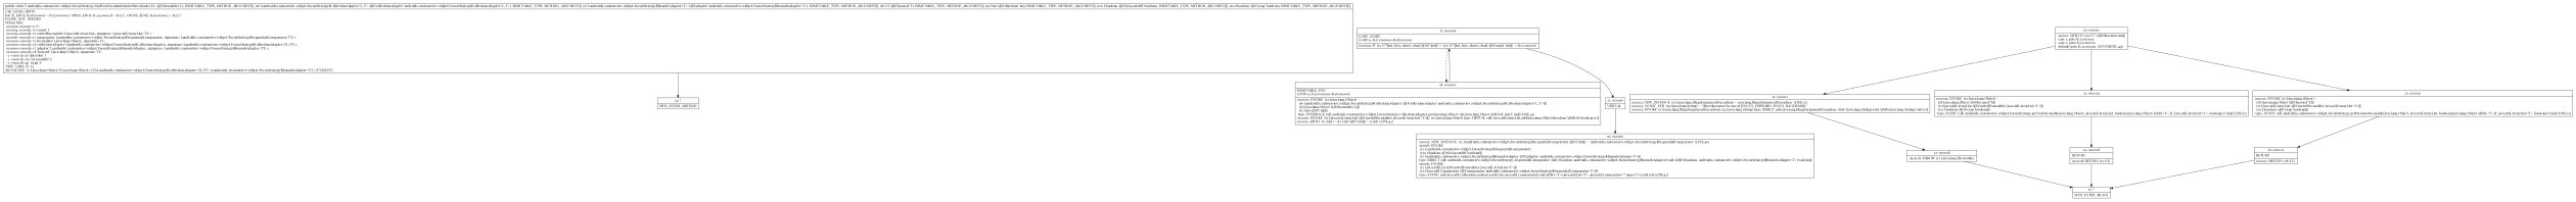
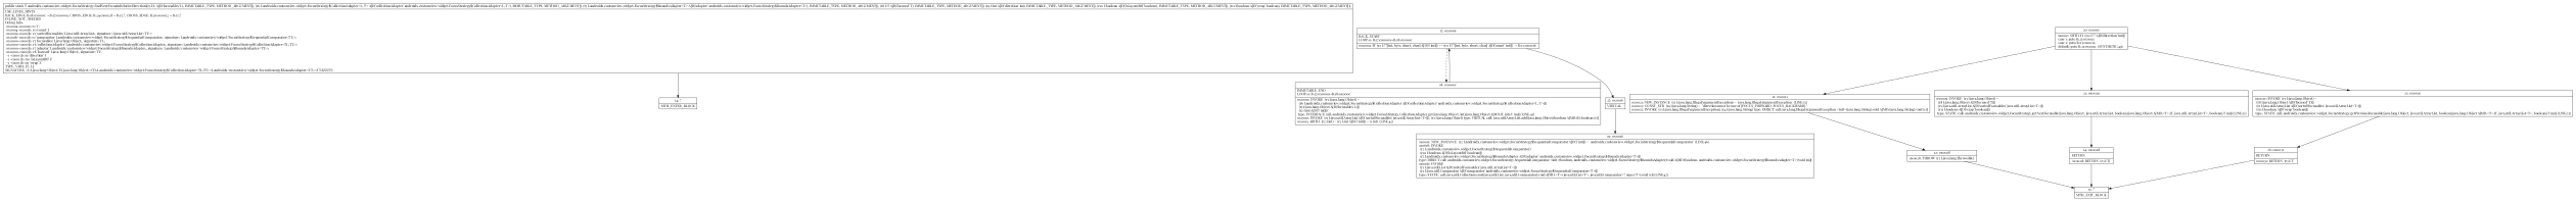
  digraph {
    fontname="Playfair Display"
    node [fontname="Playfair Display" shape=record]
    edge [fontname="Playfair Display"]
-   n1 [label="{14\:\ ?|MTH_ENTER_METHOD\l}"]
-   n2 [label="{17\:\ 0x000a|LOOP_START\lLOOP:0: B:17:0x000a\-\>B:18:0x000c\l|0x000a: IF  (r2 I:??[int, byte, short, char] A[D('i' int)]) \>= (r0 I:??[int, byte, short, char] A[D('count' int)])  \-\> B:27:0x0016 \l}"]
+   n1 [label="{14\:\ ?|MTH_ENTER_BLOCK\l}"]
+   n2 [label="{17\:\ 0x000a|BACK_START\lLOOP:0: B:17:0x000a\-\>B:18:0x000c\l|0x000a: IF  (r2 I:??[int, byte, short, char] A[D('i' int)]) \>= (r0 I:??[int, byte, short, char] A[D('count' int)])  \-\> B:27:0x0016 \l}"]
    n3 [label="{18\:\ 0x000c|IMMUTABLE_END\lLOOP:0: B:17:0x000a\-\>B:18:0x000c\l|0x000c: INVOKE  (r3 I:java.lang.Object) = \l  (r6 I:androidx.customview.widget.FocusStrategy$CollectionAdapter A[D('collectionAdapter' androidx.customview.widget.FocusStrategy$CollectionAdapter\<L, T\>)])\l  (r5 I:java.lang.Object A[D('focusables' L)])\l  (r2 I:int A[D('i' int)])\l type: INTERFACE call: androidx.customview.widget.FocusStrategy.CollectionAdapter.get(java.lang.Object, int):java.lang.Object A[MD:(T, int):V (m)] (LINE:43)\l0x0010: INVOKE  (r1 I:java.util.ArrayList A[D('sortedFocusables' java.util.ArrayList\<T\>)]), (r3 I:java.lang.Object) type: VIRTUAL call: java.util.ArrayList.add(java.lang.Object):boolean A[MD:(E):boolean (c)]\l0x0013: ARITH  (r2 I:int) = (r2 I:int A[D('i' int)]) + (1 int)  (LINE:42)\l}"]
    n4 [label="{27\:\ 0x0016|VIRTUAL\l}"]
    n5 [label="{19\:\ 0x0016|0x0016: NEW_INSTANCE  (r2 I:androidx.customview.widget.FocusStrategy$SequentialComparator A[D('i' int)]) =  androidx.customview.widget.FocusStrategy$SequentialComparator  (LINE:46)\l0x0618: INVOKE  \l  (r2 I:androidx.customview.widget.FocusStrategy$SequentialComparator)\l  (r10 I:boolean A[D('isLayoutRtl' boolean)])\l  (r7 I:androidx.customview.widget.FocusStrategy$BoundsAdapter A[D('adapter' androidx.customview.widget.FocusStrategy$BoundsAdapter\<T\>)])\l type: DIRECT call: androidx.customview.widget.FocusStrategy.SequentialComparator.\<init\>(boolean, androidx.customview.widget.FocusStrategy$BoundsAdapter):void A[MD:(boolean, androidx.customview.widget.FocusStrategy$BoundsAdapter\<T\>):void (m)]\l0x001b: INVOKE  \l  (r1 I:java.util.List A[D('sortedFocusables' java.util.ArrayList\<T\>)])\l  (r2 I:java.util.Comparator A[D('comparator' androidx.customview.widget.FocusStrategy$SequentialComparator\<T\>)])\l type: STATIC call: java.util.Collections.sort(java.util.List, java.util.Comparator):void A[MD:\<T\>:(java.util.List\<T\>, java.util.Comparator\<? super T\>):void (c)] (LINE:47)\l}"]
    n6 [label="{20\:\ 0x001e|0x001e: SWITCH  (r9 I:?? A[D('direction' int)])\l case 1: goto B:25:0x002e\l case 2: goto B:23:0x0029\l default: goto B:21:0x0021  (SYNTHETIC:49)\l}"]
    n7 [label="{21\:\ 0x0021|0x0021: NEW_INSTANCE  (r3 I:java.lang.IllegalArgumentException) =  java.lang.IllegalArgumentException  (LINE:55)\l0x0023: CONST_STR  (r4 I:java.lang.String) =  \"direction must be one of \{FOCUS_FORWARD, FOCUS_BACKWARD\}.\" \l0x0025: INVOKE  (r3 I:java.lang.IllegalArgumentException), (r4 I:java.lang.String) type: DIRECT call: java.lang.IllegalArgumentException.\<init\>(java.lang.String):void A[MD:(java.lang.String):void (c)]\l}"]
    n8 [label="{23\:\ 0x0029|0x0029: INVOKE  (r3 I:java.lang.Object) = \l  (r8 I:java.lang.Object A[D('focused' T)])\l  (r1 I:java.util.ArrayList A[D('sortedFocusables' java.util.ArrayList\<T\>)])\l  (r11 I:boolean A[D('wrap' boolean)])\l type: STATIC call: androidx.customview.widget.FocusStrategy.getNextFocusable(java.lang.Object, java.util.ArrayList, boolean):java.lang.Object A[MD:\<T\>:(T, java.util.ArrayList\<T\>, boolean):T (m)] (LINE:51)\l}"]
    n9 [label="{25\:\ 0x002e|0x002e: INVOKE  (r3 I:java.lang.Object) = \l  (r8 I:java.lang.Object A[D('focused' T)])\l  (r1 I:java.util.ArrayList A[D('sortedFocusables' java.util.ArrayList\<T\>)])\l  (r11 I:boolean A[D('wrap' boolean)])\l type: STATIC call: androidx.customview.widget.FocusStrategy.getPreviousFocusable(java.lang.Object, java.util.ArrayList, boolean):java.lang.Object A[MD:\<T\>:(T, java.util.ArrayList\<T\>, boolean):T (m)] (LINE:53)\l}"]
    n10 [label="{22\:\ 0x0028|0x0028: THROW  (r3 I:java.lang.Throwable) \l}"]
-   n11 [label="{24\:\ 0x002d|RETURN\l|0x302d: RETURN  (r3 I:T) \l}"]
-   n12 [label="{26\:\ 0x0032|RETURN\l|0x0032: RETURN  (r8 I:T) \l}"]
-   n13 [label="{15\:\ ?|MTH_ENTER_BLOCK\l}"]
+   n11 [label="{24\:\ 0x002d|RETURN\l|0x002d: RETURN  (r3 I:T) \l}"]
+   n12 [label="{26\:\ 0x0032|RETURN\l|0x0032: RETURN  (r3 I:T) \l}"]
+   n13 [label="{15\:\ ?|MTH_EXIT_BLOCK\l}"]
    n14 [label="{public static T androidx.customview.widget.FocusStrategy.findNextFocusInRelativeDirection((r5 I:L A[D('focusables' L), IMMUTABLE_TYPE, METHOD_ARGUMENT]), (r6 I:androidx.customview.widget.FocusStrategy$CollectionAdapter\<L, T\> A[D('collectionAdapter' androidx.customview.widget.FocusStrategy$CollectionAdapter\<L, T\>), IMMUTABLE_TYPE, METHOD_ARGUMENT]), (r7 I:androidx.customview.widget.FocusStrategy$BoundsAdapter\<T\> A[D('adapter' androidx.customview.widget.FocusStrategy$BoundsAdapter\<T\>), IMMUTABLE_TYPE, METHOD_ARGUMENT]), (r8 I:T A[D('focused' T), IMMUTABLE_TYPE, METHOD_ARGUMENT]), (r9 I:int A[D('direction' int), IMMUTABLE_TYPE, METHOD_ARGUMENT]), (r10 I:boolean A[D('isLayoutRtl' boolean), IMMUTABLE_TYPE, METHOD_ARGUMENT]), (r11 I:boolean A[D('wrap' boolean), IMMUTABLE_TYPE, METHOD_ARGUMENT]))  | USE_LINES_HINTS\lBACK_EDGE: B:18:0x000c \-\> B:17:0x000a, CROSS_EDGE: B:24:0x002d \-\> B:15:?, CROSS_EDGE: B:26:0x0032 \-\> B:15:?\lINLINE_NOT_NEEDED\lDebug Info:\l  0x000a\-0x0016: r2 'i' I\l  0x0004\-0x003b: r0 'count' I\l  0x0009\-0x003b: r1 'sortedFocusables' Ljava\/util\/ArrayList;, signature: Ljava\/util\/ArrayList\<TT;\>;\l  0x001b\-0x003b: r2 'comparator' Landroidx\/customview\/widget\/FocusStrategy$SequentialComparator;, signature: Landroidx\/customview\/widget\/FocusStrategy$SequentialComparator\<TT;\>;\l  0x0000\-0x003b: r5 'focusables' Ljava\/lang\/Object;, signature: TL;\l  0x0000\-0x003b: r6 'collectionAdapter' Landroidx\/customview\/widget\/FocusStrategy$CollectionAdapter;, signature: Landroidx\/customview\/widget\/FocusStrategy$CollectionAdapter\<TL;TT;\>;\l  0x0000\-0x003b: r7 'adapter' Landroidx\/customview\/widget\/FocusStrategy$BoundsAdapter;, signature: Landroidx\/customview\/widget\/FocusStrategy$BoundsAdapter\<TT;\>;\l  0x0000\-0x003b: r8 'focused' Ljava\/lang\/Object;, signature: TT;\l  \-1 \-0x003b: r9 'direction' I\l  \-1 \-0x003b: r10 'isLayoutRtl' Z\l  \-1 \-0x003b: r11 'wrap' Z\lTYPE_VARS: [T, L]\lSIGNATURE: \<L:Ljava\/lang\/Object;T:Ljava\/lang\/Object;\>(TL;Landroidx\/customview\/widget\/FocusStrategy$CollectionAdapter\<TL;TT;\>;Landroidx\/customview\/widget\/FocusStrategy$BoundsAdapter\<TT;\>;TT;IZZ)TT;\l}"]
    n2 -> n3 [style=dashed]
    n2 -> n4
    n3 -> n2
    n4 -> n5
    n6 -> n7
    n6 -> n8
    n6 -> n9
    n7 -> n10
    n8 -> n11
    n9 -> n12
    n10 -> n13
    n11 -> n13
    n12 -> n13
    n14 -> n1
  }
